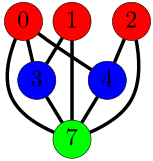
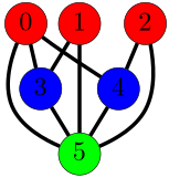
  graph {
    splines=true
    node [color=black fillcolor=red fixedsize=true fontname="Latin Modern Math" fontsize=42 penwidth=1 shape=circle style=filled]
    edge [color=black penwidth=6 style=bold]
    0 [height=0.91667 width=0.91667]
    3 [fillcolor=blue height=0.91667 width=0.91667]
    4 [fillcolor=blue height=0.91667 width=0.91667]
-   5 [fillcolor=green height=0.91667 label=7 width=0.91667]
+   5 [fillcolor=green height=0.91667 width=0.91667]
    1 [height=0.91667 width=0.91667]
    2 [height=0.91667 width=0.91667]
    0 -- 3
    0 -- 4
    0 -- 5
    3 -- 5
    4 -- 5
    1 -- 3
    1 -- 5
    2 -- 4
    2 -- 5
  }
